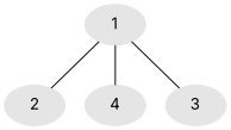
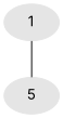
  graph {
    fontname=Inter
    node [color=gray90 fontname=Inter style=filled]
    edge [fontname=Inter]
    1 [super="+10+17"]
-   2 [super="+5+6+12+20"]
-   4 [super="+7+14"]
-   3 [super="+8+9+13+16+19"]
-   1 -- 2
-   1 -- 4
+   3 [super="+8+9+13+16+19" label=5]
    1 -- 3
  }
